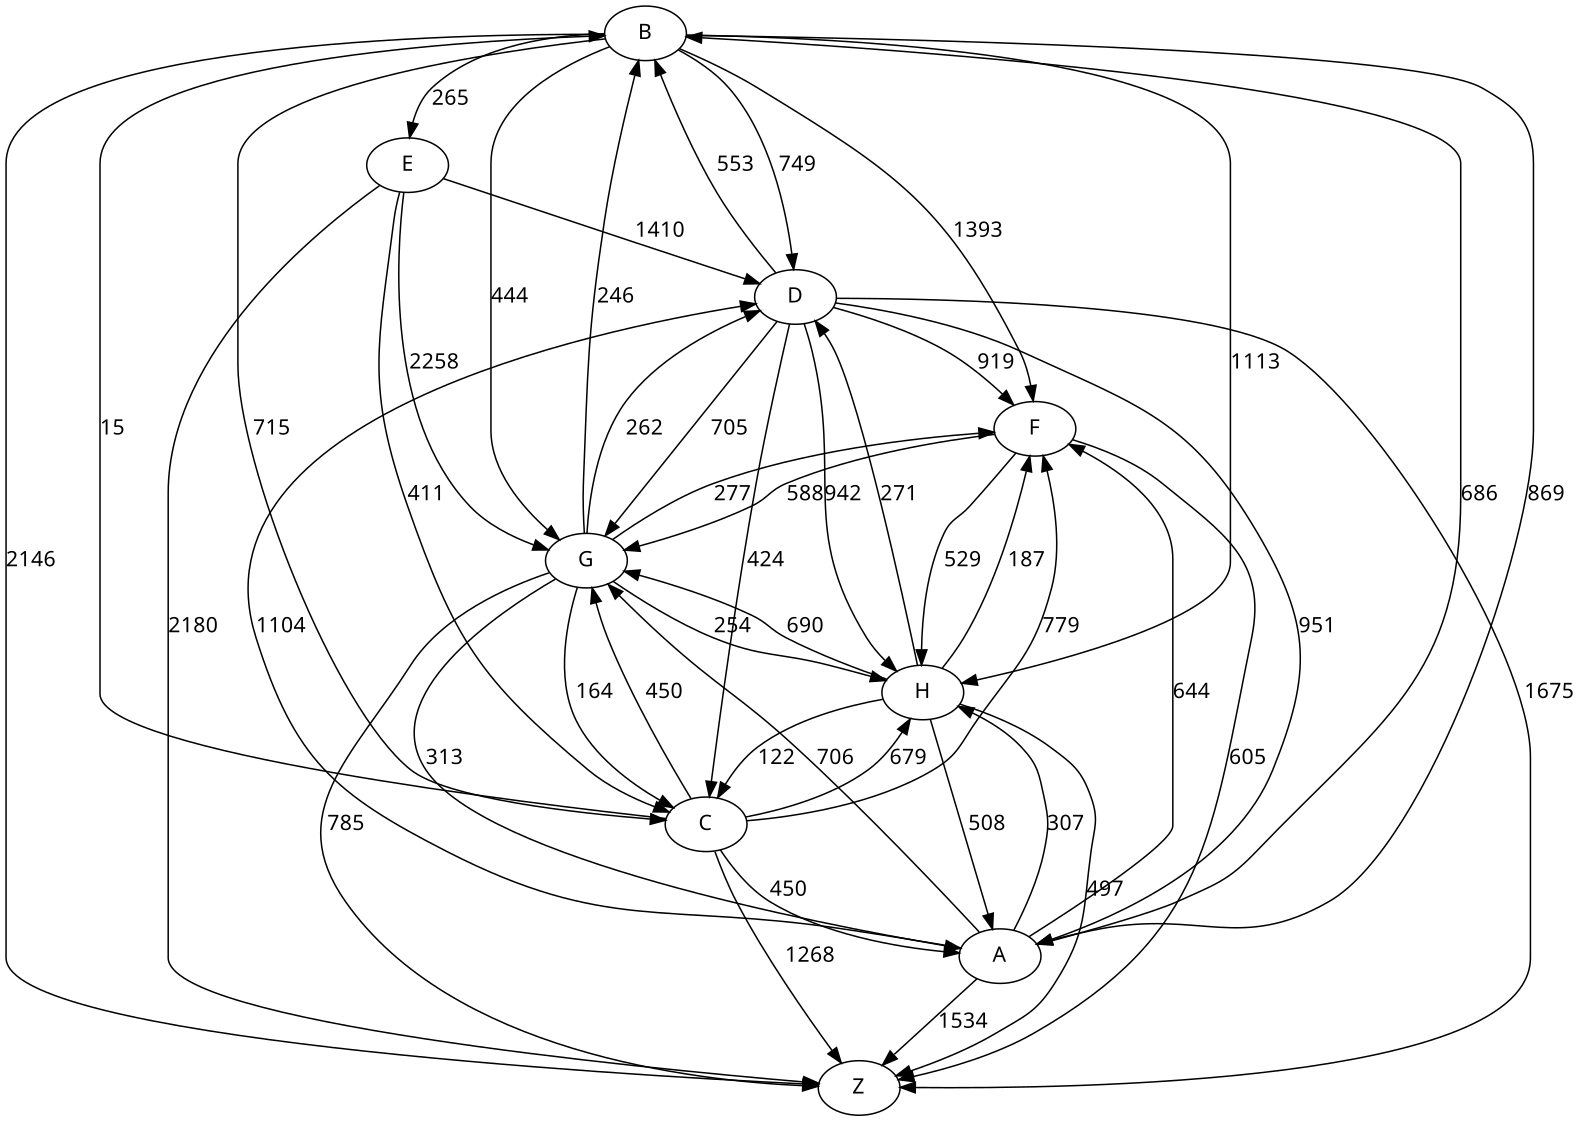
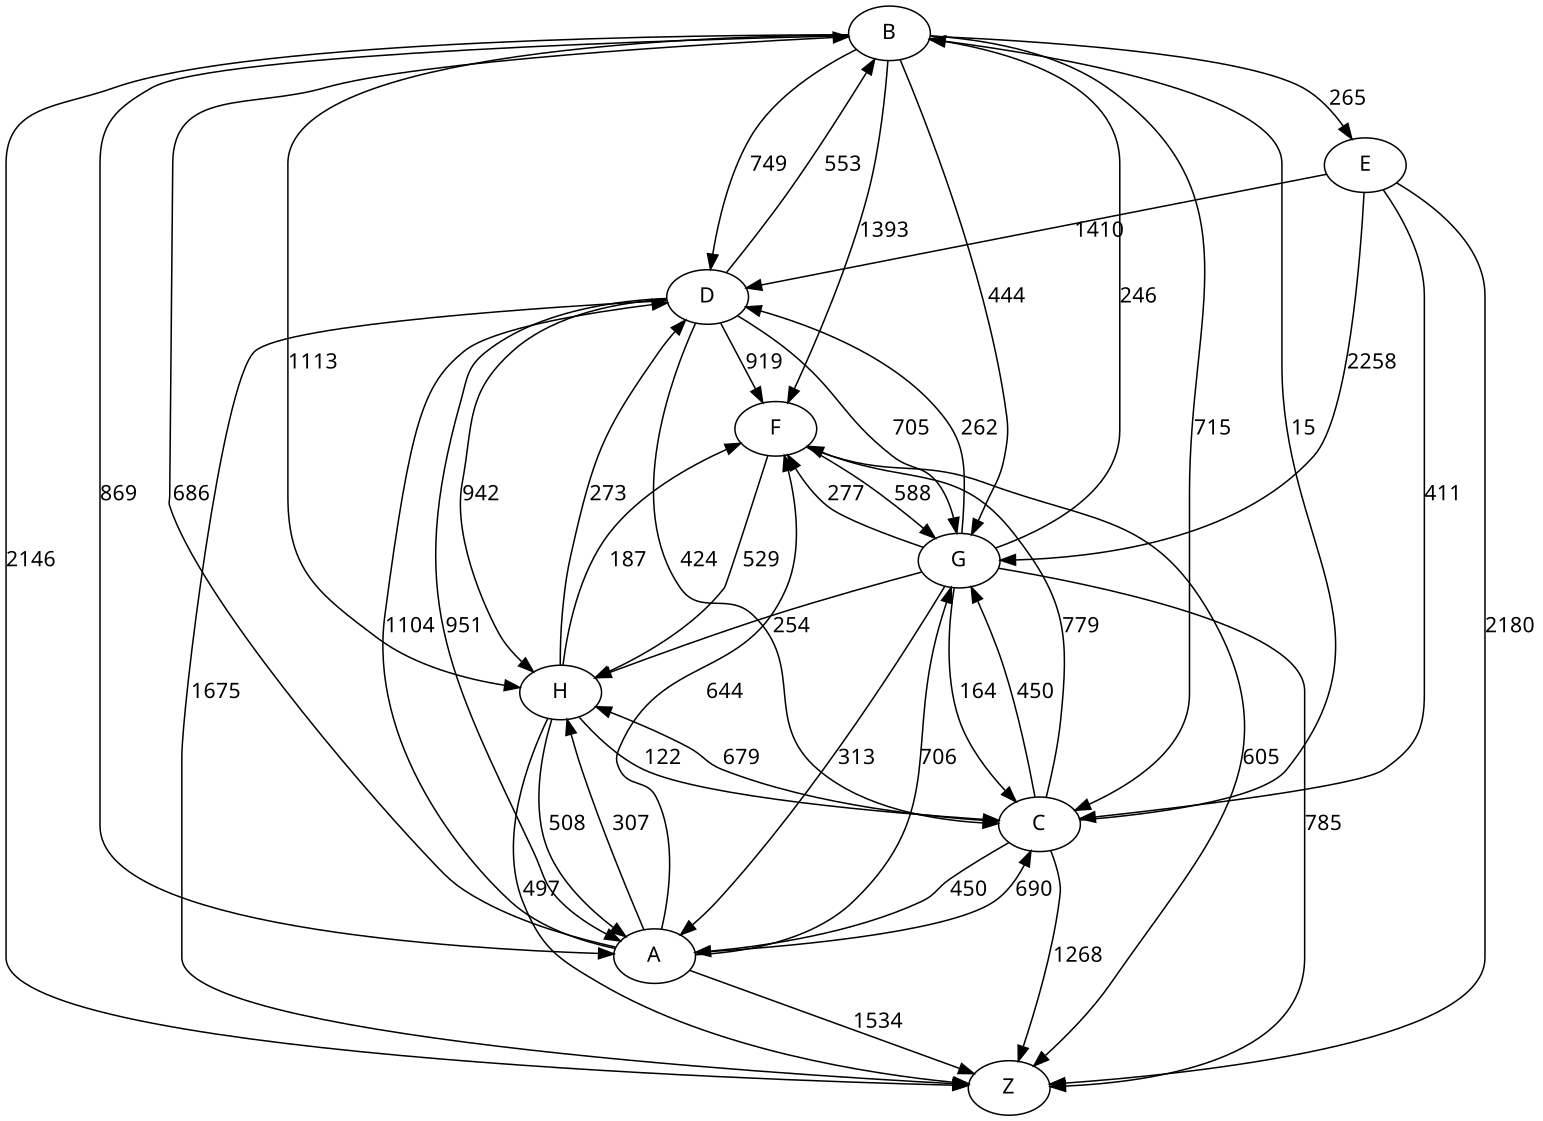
  digraph {
    fontname="Noto Sans"
    rankdir=TB
    node [fontname="Noto Sans"]
    edge [fontname="Noto Sans"]
    B
    D
    Z
    A
    C
    G
    H
    F
    E
    B -> D [label=749]
    B -> Z [label=2146]
    B -> A [label=869]
    B -> C [label=715]
    B -> G [label=444]
    B -> H [label=1113]
    B -> F [label=1393]
    B -> E [label=265]
    D -> B [label=553]
    D -> Z [label=1675]
    D -> A [label=951]
    D -> C [label=424]
    D -> G [label=705]
    D -> H [label=942]
    D -> F [label=919]
    A -> B [label=686]
    A -> D [label=1104]
    A -> Z [label=1534]
+   A -> C [label=690]
    A -> G [label=706]
    A -> H [label=307]
    A -> F [label=644]
    C -> B [label=15]
    C -> Z [label=1268]
    C -> A [label=450]
    C -> G [label=450]
    C -> H [label=679]
    C -> F [label=779]
    G -> B [label=246]
    G -> D [label=262]
    G -> Z [label=785]
    G -> A [label=313]
    G -> C [label=164]
    G -> H [label=254]
    G -> F [label=277]
-   H -> D [label=271]
+   H -> D [label=273]
    H -> Z [label=497]
    H -> A [label=508]
    H -> C [label=122]
-   H -> G [label=690]
    H -> F [label=187]
    F -> Z [label=605]
    F -> G [label=588]
    F -> H [label=529]
    E -> D [label=1410]
    E -> Z [label=2180]
    E -> C [label=411]
    E -> G [label=2258]
  }
